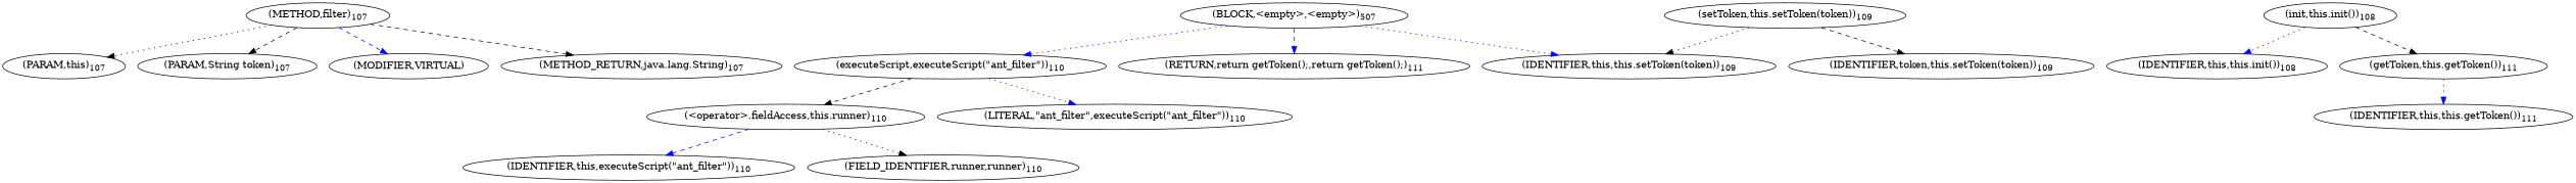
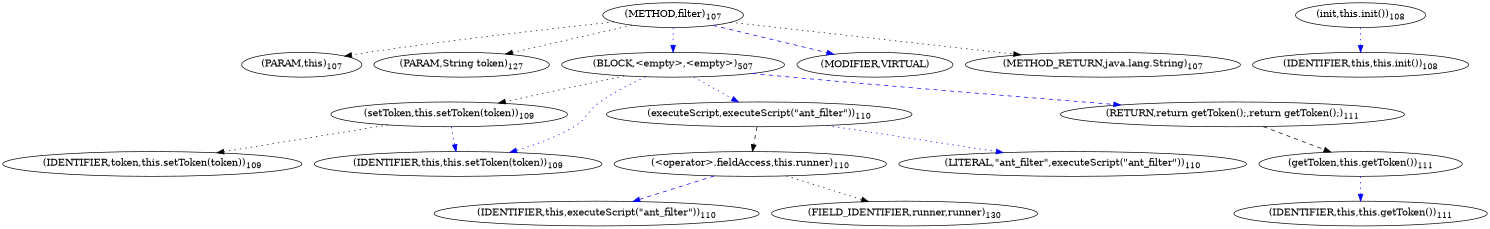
  digraph {
    fontname="DejaVu Serif"
    node [fontname="DejaVu Serif"]
    edge [color=black fontname="DejaVu Serif" style=dotted]
    n1 [label=<(METHOD,filter)<SUB>107</SUB>>]
    n2 [label=<(PARAM,this)<SUB>107</SUB>>]
-   n3 [label=<(PARAM,String token)<SUB>107</SUB>>]
+   n3 [label=<(PARAM,String token)<SUB>127</SUB>>]
    n4 [label=<(BLOCK,&lt;empty&gt;,&lt;empty&gt;)<SUB>507</SUB>>]
    n5 [label=<(MODIFIER,VIRTUAL)>]
    n6 [label=<(METHOD_RETURN,java.lang.String)<SUB>107</SUB>>]
    n7 [label=<(setToken,this.setToken(token))<SUB>109</SUB>>]
    n8 [label=<(executeScript,executeScript(&quot;ant_filter&quot;))<SUB>110</SUB>>]
    n9 [label=<(RETURN,return getToken();,return getToken();)<SUB>111</SUB>>]
    n10 [label=<(IDENTIFIER,this,this.setToken(token))<SUB>109</SUB>>]
    n11 [label=<(init,this.init())<SUB>108</SUB>>]
    n12 [label=<(IDENTIFIER,this,this.init())<SUB>108</SUB>>]
    n13 [label=<(IDENTIFIER,token,this.setToken(token))<SUB>109</SUB>>]
    n14 [label=<(&lt;operator&gt;.fieldAccess,this.runner)<SUB>110</SUB>>]
    n15 [label=<(LITERAL,&quot;ant_filter&quot;,executeScript(&quot;ant_filter&quot;))<SUB>110</SUB>>]
    n16 [label=<(getToken,this.getToken())<SUB>111</SUB>>]
    n17 [label=<(IDENTIFIER,this,executeScript(&quot;ant_filter&quot;))<SUB>110</SUB>>]
-   n18 [label=<(FIELD_IDENTIFIER,runner,runner)<SUB>110</SUB>>]
+   n18 [label=<(FIELD_IDENTIFIER,runner,runner)<SUB>130</SUB>>]
    n19 [label=<(IDENTIFIER,this,this.getToken())<SUB>111</SUB>>]
    n1 -> n2
-   n1 -> n3 [style=dashed]
+   n1 -> n3
+   n1 -> n4 [color=blue]
    n1 -> n5 [color=blue style=dashed]
-   n1 -> n6 [style=dashed]
+   n1 -> n6
+   n4 -> n7
    n4 -> n8 [color=blue]
    n4 -> n9 [color=blue style=dashed]
    n4 -> n10 [color=blue]
-   n7 -> n10
-   n7 -> n13 [style=dashed]
+   n7 -> n10 [color=blue]
+   n7 -> n13
    n8 -> n14 [style=dashed]
    n8 -> n15 [color=blue]
-   n11 -> n16 [style=dashed]
+   n9 -> n16 [style=dashed]
    n11 -> n12 [color=blue]
    n14 -> n17 [color=blue style=dashed]
    n14 -> n18
    n16 -> n19 [color=blue]
  }
